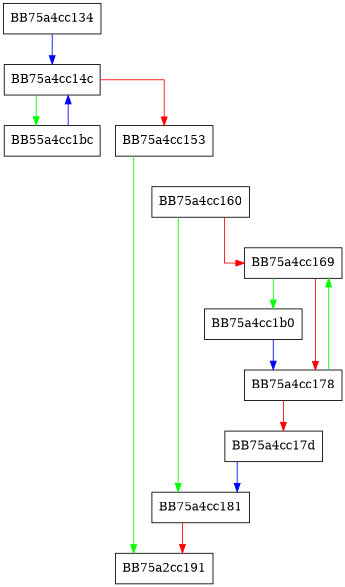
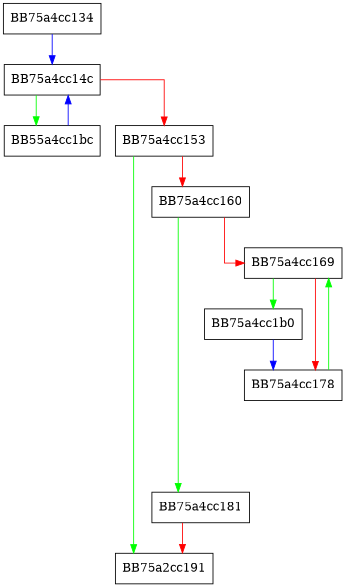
  digraph {
    splines=ortho
    node [shape=box]
    edge [color=red]
    BB75a4cc134
    BB75a4cc14c
    n3 [label=BB55a4cc1bc]
    BB75a4cc153
    n5 [label=BB75a2cc191]
    BB75a4cc160
    BB75a4cc181
    BB75a4cc169
    BB75a4cc1b0
    BB75a4cc178
-   BB75a4cc17d
    BB75a4cc134 -> BB75a4cc14c [color=blue]
    BB75a4cc14c -> n3 [color=green]
    BB75a4cc14c -> BB75a4cc153
    n3 -> BB75a4cc14c [color=blue]
    BB75a4cc153 -> n5 [color=green]
+   BB75a4cc153 -> BB75a4cc160
    BB75a4cc160 -> BB75a4cc181 [color=green]
    BB75a4cc160 -> BB75a4cc169
    BB75a4cc181 -> n5
    BB75a4cc169 -> BB75a4cc1b0 [color=green]
    BB75a4cc169 -> BB75a4cc178
    BB75a4cc1b0 -> BB75a4cc178 [color=blue]
    BB75a4cc178 -> BB75a4cc169 [color=green]
-   BB75a4cc178 -> BB75a4cc17d
-   BB75a4cc17d -> BB75a4cc181 [color=blue]
  }
